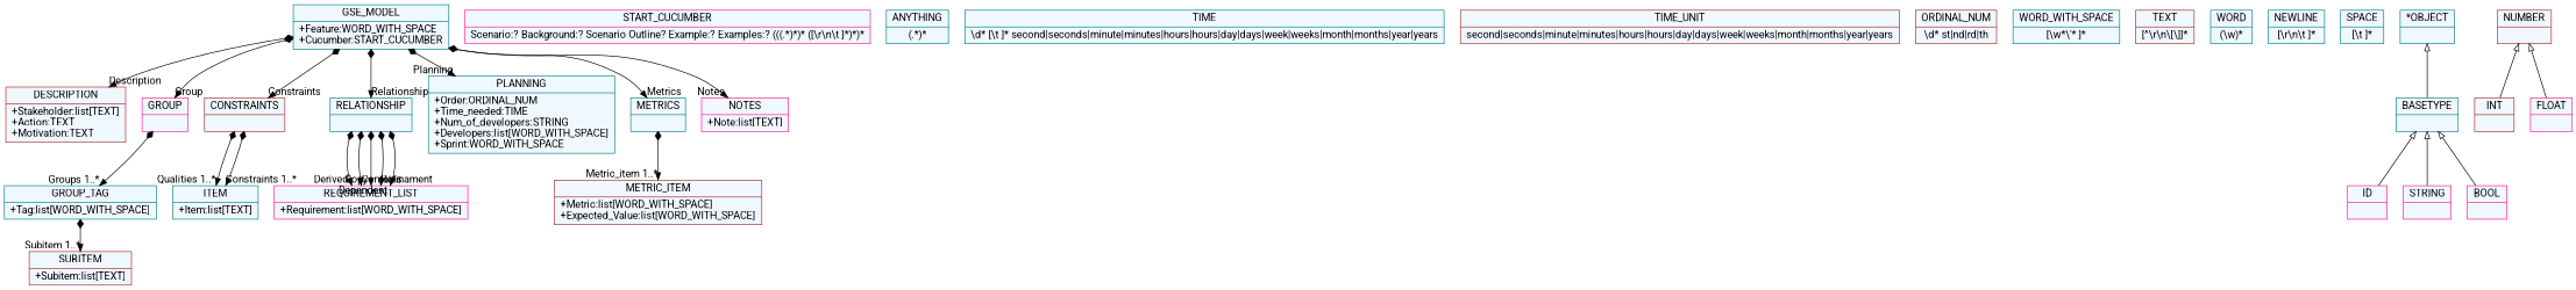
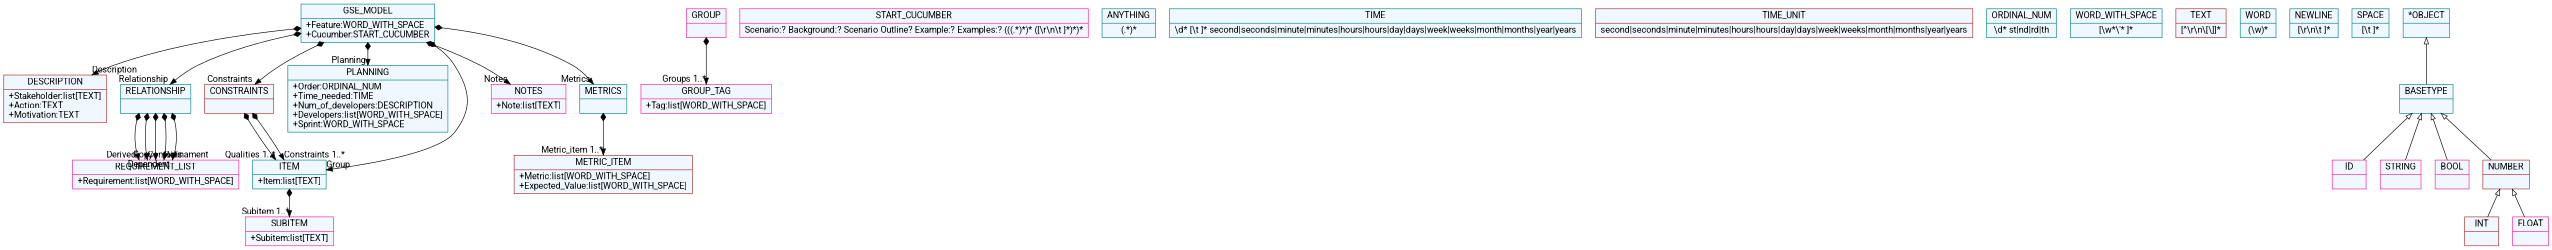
  digraph {
    fontname=Roboto
    fontsize=8
    nodesep=0.3
    node [color=teal fillcolor=aliceblue fontname=Roboto shape=record style=filled]
    edge [arrowtail=diamond dir=both fontname=Roboto]
    n1 [label="{GSE_MODEL|+Feature:WORD_WITH_SPACE\l+Cucumber:START_CUCUMBER\l}"]
    n2 [color=brown label="{DESCRIPTION|+Stakeholder:list[TEXT]\l+Action:TEXT\l+Motivation:TEXT\l}"]
    n3 [color=deeppink label="{GROUP|}"]
    n4 [color=brown label="{CONSTRAINTS|}"]
    n5 [label="{RELATIONSHIP|}"]
-   n6 [label="{PLANNING|+Order:ORDINAL_NUM\l+Time_needed:TIME\l+Num_of_developers:STRING\l+Developers:list[WORD_WITH_SPACE]\l+Sprint:WORD_WITH_SPACE\l}"]
+   n6 [label="{PLANNING|+Order:ORDINAL_NUM\l+Time_needed:TIME\l+Num_of_developers:DESCRIPTION\l+Developers:list[WORD_WITH_SPACE]\l+Sprint:WORD_WITH_SPACE\l}"]
    n7 [label="{METRICS|}"]
    n8 [color=deeppink label="{NOTES|+Note:list[TEXT]\l}"]
-   n9 [label="{GROUP_TAG|+Tag:list[WORD_WITH_SPACE]\l}"]
+   n9 [color=deeppink label="{GROUP_TAG|+Tag:list[WORD_WITH_SPACE]\l}"]
    n10 [label="{ITEM|+Item:list[TEXT]\l}"]
    n11 [color=deeppink label="{REQUIREMENT_LIST|+Requirement:list[WORD_WITH_SPACE]\l}"]
    n12 [color=brown label="{METRIC_ITEM|+Metric:list[WORD_WITH_SPACE]\l+Expected_Value:list[WORD_WITH_SPACE]\l}"]
-   n13 [color=brown label="{SUBITEM|+Subitem:list[TEXT]\l}"]
+   n13 [color=deeppink label="{SUBITEM|+Subitem:list[TEXT]\l}"]
    n14 [color=deeppink label="{START_CUCUMBER|Scenario:\? Background:\? Scenario Outline\? Example:\? Examples:\? (((.*)*)* ([\\r\\n\\t ]*)*)*}"]
    n15 [label="{ANYTHING|(.*)*}"]
    n16 [label="{TIME|\\d* [\\t ]* second\|seconds\|minute\|minutes\|hours\|hours\|day\|days\|week\|weeks\|month\|months\|year\|years}"]
    n17 [color=brown label="{TIME_UNIT|second\|seconds\|minute\|minutes\|hours\|hours\|day\|days\|week\|weeks\|month\|months\|year\|years}"]
-   n18 [color=brown label="{ORDINAL_NUM|\\d* st\|nd\|rd\|th}"]
+   n18 [label="{ORDINAL_NUM|\\d* st\|nd\|rd\|th}"]
    n19 [label="{WORD_WITH_SPACE|[\\w*\\'* ]*}"]
    n20 [color=brown label="{TEXT|[^\\r\\n\\[\\]]*}"]
    n21 [label="{WORD|(\\w)*}"]
    n22 [label="{NEWLINE|[\\r\\n\\t ]*}"]
    n23 [label="{SPACE|[\\t ]*}"]
    n24 [color=deeppink label="{ID|}"]
    n25 [color=deeppink label="{STRING|}"]
    n26 [color=deeppink label="{BOOL|}"]
    n27 [color=brown label="{INT|}"]
    n28 [color=deeppink label="{FLOAT|}"]
    n29 [color=brown label="{NUMBER|}"]
    n30 [label="{BASETYPE|}"]
    n31 [label="{*OBJECT|}"]
    n1 -> n2 [headlabel="Description "]
-   n1 -> n3 [headlabel="Group "]
+   n1 -> n10 [headlabel="Group "]
    n1 -> n4 [headlabel="Constraints "]
    n1 -> n5 [headlabel="Relationship "]
    n1 -> n6 [headlabel="Planning "]
    n1 -> n7 [headlabel="Metrics "]
    n1 -> n8 [headlabel="Notes "]
    n3 -> n9 [headlabel="Groups 1..*"]
    n4 -> n10 [headlabel="Qualities 1..*"]
    n4 -> n10 [headlabel="Constraints 1..*"]
    n5 -> n11 [headlabel="Derived "]
    n5 -> n11 [headlabel="Contains "]
    n5 -> n11 [headlabel="Copy "]
    n5 -> n11 [headlabel="Refinament "]
    n5 -> n11 [headlabel="Dependent "]
    n7 -> n12 [headlabel="Metric_item 1..*"]
-   n9 -> n13 [headlabel="Subitem 1..*"]
+   n10 -> n13 [headlabel="Subitem 1..*"]
    n29 -> n27 [arrowtail=empty dir=back]
    n29 -> n28 [arrowtail=empty dir=back]
    n30 -> n24 [arrowtail=empty dir=back]
    n30 -> n25 [arrowtail=empty dir=back]
    n30 -> n26 [arrowtail=empty dir=back]
+   n30 -> n29 [arrowtail=empty dir=back]
    n31 -> n30 [arrowtail=empty dir=back]
  }
